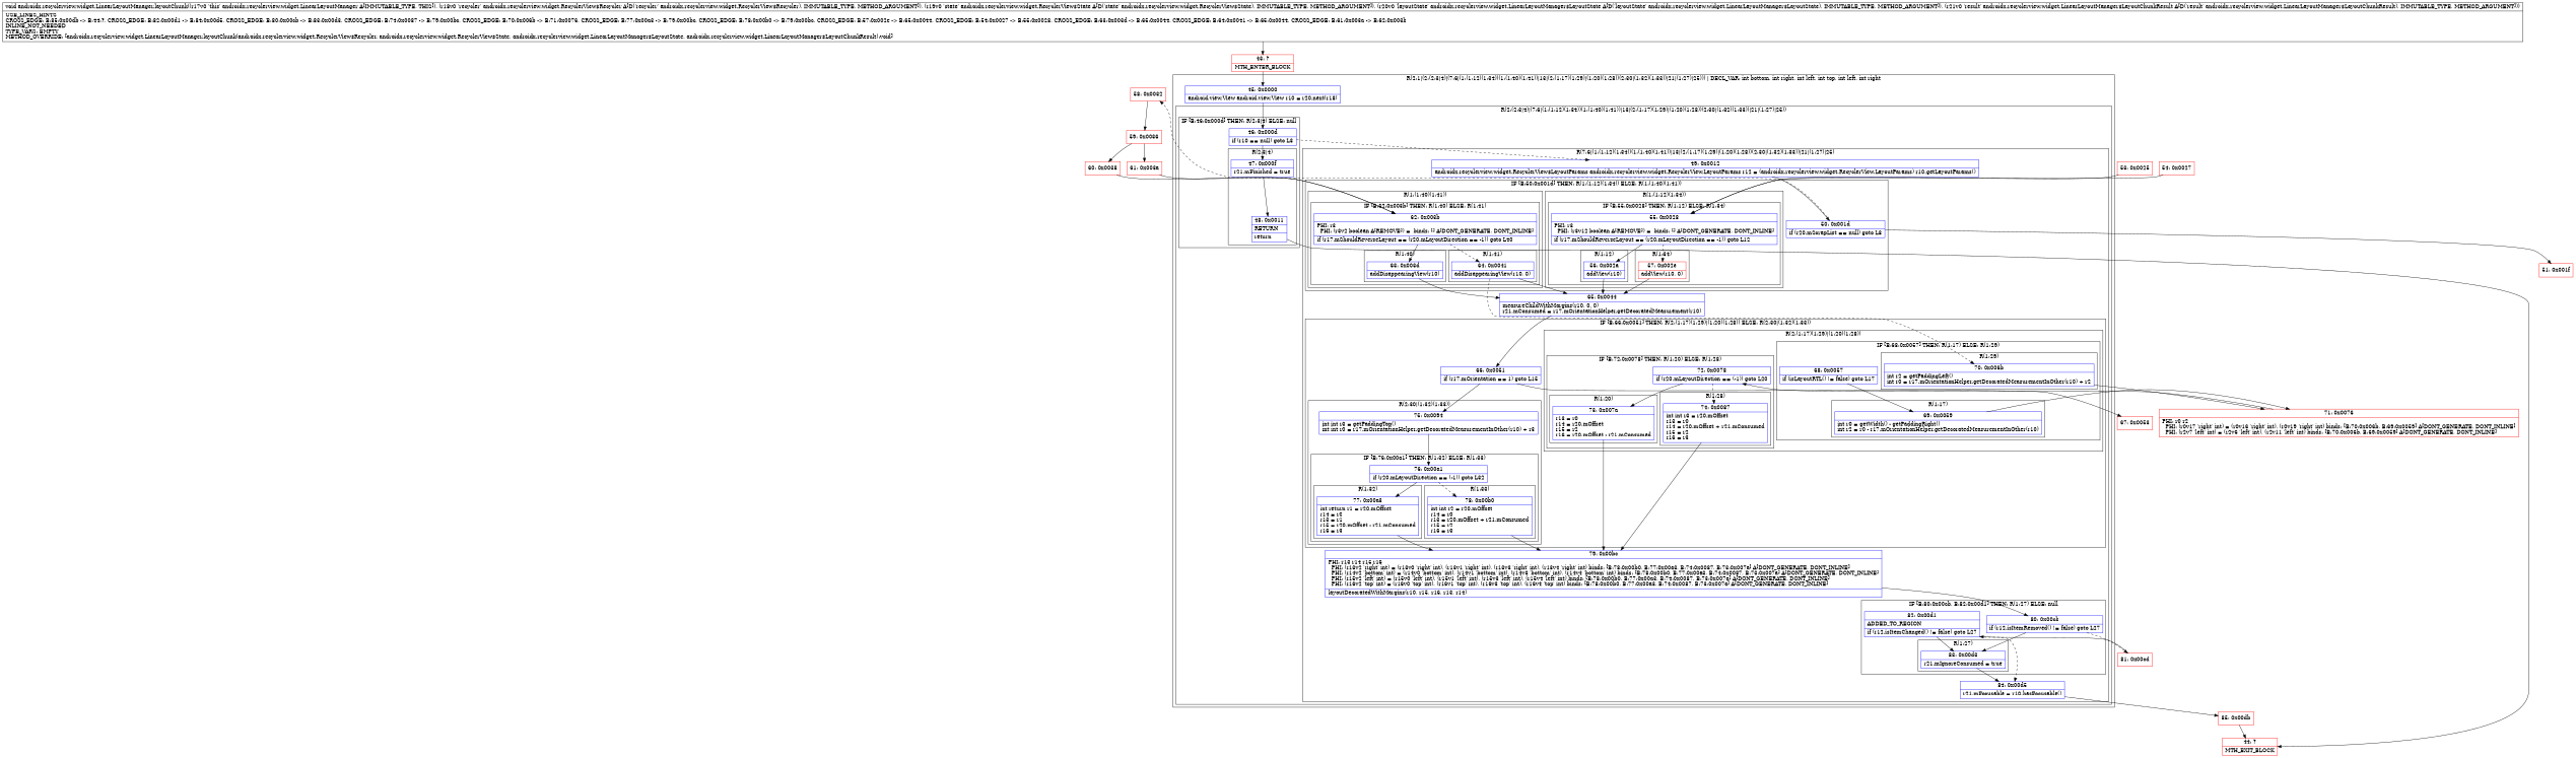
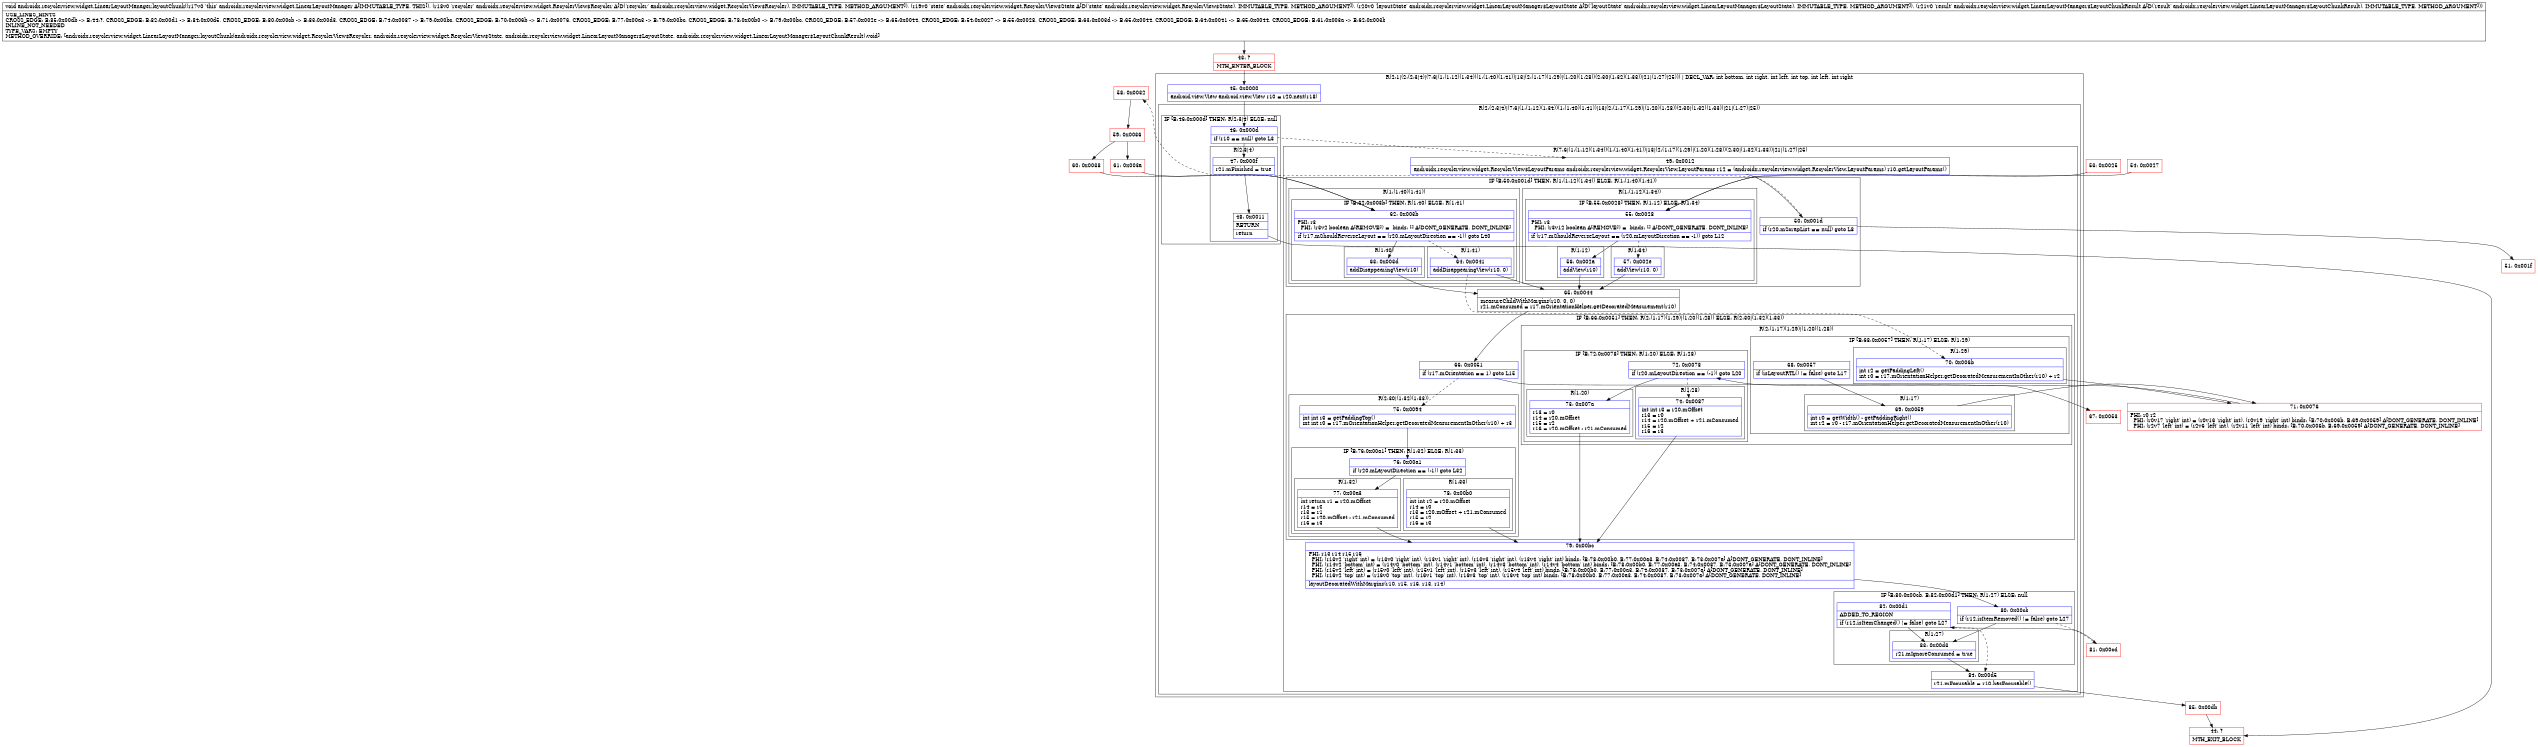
  digraph {
    node [color=blue shape=record]
    n1 [label="{47\:\ 0x000f|r21.mFinished = true\l}"]
    n2 [label="{48\:\ 0x0011|RETURN\l|return\l}"]
    n3 [label="{46\:\ 0x000d|if (r10 == null) goto L3\l}"]
    n4 [label="{56\:\ 0x002a|addView(r10)\l}"]
-   n5 [color=red label="{57\:\ 0x002e|addView(r10, 0)\l}"]
+   n5 [label="{57\:\ 0x002e|addView(r10, 0)\l}"]
    n6 [label="{55\:\ 0x0028|PHI: r3 \l  PHI: (r3v12 boolean A[REMOVE]) =  binds: [] A[DONT_GENERATE, DONT_INLINE]\l|if (r17.mShouldReverseLayout == (r20.mLayoutDirection == \-1)) goto L12\l}"]
    n7 [label="{63\:\ 0x003d|addDisappearingView(r10)\l}"]
    n8 [label="{64\:\ 0x0041|addDisappearingView(r10, 0)\l}"]
    n9 [label="{62\:\ 0x003b|PHI: r3 \l  PHI: (r3v2 boolean A[REMOVE]) =  binds: [] A[DONT_GENERATE, DONT_INLINE]\l|if (r17.mShouldReverseLayout == (r20.mLayoutDirection == \-1)) goto L40\l}"]
    n10 [label="{50\:\ 0x001d|if (r20.mScrapList == null) goto L8\l}"]
    n11 [label="{69\:\ 0x0059|int r0 = getWidth() \- getPaddingRight()\lint r2 = r0 \- r17.mOrientationHelper.getDecoratedMeasurementInOther(r10)\l}"]
    n12 [label="{70\:\ 0x006b|int r2 = getPaddingLeft()\lint r0 = r17.mOrientationHelper.getDecoratedMeasurementInOther(r10) + r2\l}"]
    n13 [label="{68\:\ 0x0057|if (isLayoutRTL() != false) goto L17\l}"]
    n14 [label="{73\:\ 0x007a|r13 = r0\lr14 = r20.mOffset\lr15 = r2\lr16 = r20.mOffset \- r21.mConsumed\l}"]
    n15 [label="{74\:\ 0x0087|int int r3 = r20.mOffset\lr13 = r0\lr14 = r20.mOffset + r21.mConsumed\lr15 = r2\lr16 = r3\l}"]
    n16 [label="{72\:\ 0x0078|if (r20.mLayoutDirection == (\-1)) goto L20\l}"]
    n17 [label="{77\:\ 0x00a3|int return r1 = r20.mOffset\lr14 = r0\lr13 = r1\lr15 = r20.mOffset \- r21.mConsumed\lr16 = r3\l}"]
    n18 [label="{78\:\ 0x00b0|int int r2 = r20.mOffset\lr14 = r0\lr13 = r20.mOffset + r21.mConsumed\lr15 = r2\lr16 = r3\l}"]
    n19 [label="{76\:\ 0x00a1|if (r20.mLayoutDirection == (\-1)) goto L32\l}"]
    n20 [label="{75\:\ 0x0094|int int r3 = getPaddingTop()\lint int r0 = r17.mOrientationHelper.getDecoratedMeasurementInOther(r10) + r3\l}"]
    n21 [label="{66\:\ 0x0051|if (r17.mOrientation == 1) goto L15\l}"]
    n22 [label="{83\:\ 0x00d3|r21.mIgnoreConsumed = true\l}"]
    n23 [label="{80\:\ 0x00cb|if (r12.isItemRemoved() != false) goto L27\l}"]
    n24 [label="{82\:\ 0x00d1|ADDED_TO_REGION\l|if (r12.isItemChanged() != false) goto L27\l}"]
    n25 [label="{49\:\ 0x0012|androidx.recyclerview.widget.RecyclerView$LayoutParams androidx.recyclerview.widget.RecyclerView.LayoutParams r12 = (androidx.recyclerview.widget.RecyclerView.LayoutParams) r10.getLayoutParams()\l}"]
    n26 [label="{65\:\ 0x0044|measureChildWithMargins(r10, 0, 0)\lr21.mConsumed = r17.mOrientationHelper.getDecoratedMeasurement(r10)\l}"]
    n27 [label="{79\:\ 0x00bc|PHI: r13 r14 r15 r16 \l  PHI: (r13v2 'right' int) = (r13v0 'right' int), (r13v1 'right' int), (r13v3 'right' int), (r13v4 'right' int) binds: [B:78:0x00b0, B:77:0x00a3, B:74:0x0087, B:73:0x007a] A[DONT_GENERATE, DONT_INLINE]\l  PHI: (r14v2 'bottom' int) = (r14v0 'bottom' int), (r14v1 'bottom' int), (r14v3 'bottom' int), (r14v4 'bottom' int) binds: [B:78:0x00b0, B:77:0x00a3, B:74:0x0087, B:73:0x007a] A[DONT_GENERATE, DONT_INLINE]\l  PHI: (r15v2 'left' int) = (r15v0 'left' int), (r15v1 'left' int), (r15v3 'left' int), (r15v4 'left' int) binds: [B:78:0x00b0, B:77:0x00a3, B:74:0x0087, B:73:0x007a] A[DONT_GENERATE, DONT_INLINE]\l  PHI: (r16v2 'top' int) = (r16v0 'top' int), (r16v1 'top' int), (r16v3 'top' int), (r16v4 'top' int) binds: [B:78:0x00b0, B:77:0x00a3, B:74:0x0087, B:73:0x007a] A[DONT_GENERATE, DONT_INLINE]\l|layoutDecoratedWithMargins(r10, r15, r16, r13, r14)\l}"]
    n28 [label="{84\:\ 0x00d5|r21.mFocusable = r10.hasFocusable()\l}"]
    n29 [label="{45\:\ 0x0000|android.view.View android.view.View r10 = r20.next(r18)\l}"]
    n30 [color=red label="{44\:\ ?|MTH_EXIT_BLOCK\l}"]
    n31 [color=red label="{51\:\ 0x001f}"]
    n32 [color=red label="{58\:\ 0x0032}"]
    n33 [color=red label="{71\:\ 0x0076|PHI: r0 r2 \l  PHI: (r0v17 'right' int) = (r0v16 'right' int), (r0v19 'right' int) binds: [B:70:0x006b, B:69:0x0059] A[DONT_GENERATE, DONT_INLINE]\l  PHI: (r2v7 'left' int) = (r2v6 'left' int), (r2v11 'left' int) binds: [B:70:0x006b, B:69:0x0059] A[DONT_GENERATE, DONT_INLINE]\l}"]
    n34 [color=red label="{67\:\ 0x0053}"]
    n35 [color=red label="{81\:\ 0x00cd}"]
    n36 [color=red label="{85\:\ 0x00db}"]
    n37 [color=red label="{59\:\ 0x0036}"]
    n38 [color=red label="{43\:\ ?|MTH_ENTER_BLOCK\l}"]
    n39 [color=red label="{53\:\ 0x0025}"]
    n40 [color=red label="{54\:\ 0x0027}"]
    n41 [color=red label="{60\:\ 0x0038}"]
    n42 [color=red label="{61\:\ 0x003a}"]
    n43 [label="{void androidx.recyclerview.widget.LinearLayoutManager.layoutChunk((r17v0 'this' androidx.recyclerview.widget.LinearLayoutManager A[IMMUTABLE_TYPE, THIS]), (r18v0 'recycler' androidx.recyclerview.widget.RecyclerView$Recycler A[D('recycler' androidx.recyclerview.widget.RecyclerView$Recycler), IMMUTABLE_TYPE, METHOD_ARGUMENT]), (r19v0 'state' androidx.recyclerview.widget.RecyclerView$State A[D('state' androidx.recyclerview.widget.RecyclerView$State), IMMUTABLE_TYPE, METHOD_ARGUMENT]), (r20v0 'layoutState' androidx.recyclerview.widget.LinearLayoutManager$LayoutState A[D('layoutState' androidx.recyclerview.widget.LinearLayoutManager$LayoutState), IMMUTABLE_TYPE, METHOD_ARGUMENT]), (r21v0 'result' androidx.recyclerview.widget.LinearLayoutManager$LayoutChunkResult A[D('result' androidx.recyclerview.widget.LinearLayoutManager$LayoutChunkResult), IMMUTABLE_TYPE, METHOD_ARGUMENT]))  | USE_LINES_HINTS\lCROSS_EDGE: B:85:0x00db \-\> B:44:?, CROSS_EDGE: B:82:0x00d1 \-\> B:84:0x00d5, CROSS_EDGE: B:80:0x00cb \-\> B:83:0x00d3, CROSS_EDGE: B:74:0x0087 \-\> B:79:0x00bc, CROSS_EDGE: B:70:0x006b \-\> B:71:0x0076, CROSS_EDGE: B:77:0x00a3 \-\> B:79:0x00bc, CROSS_EDGE: B:78:0x00b0 \-\> B:79:0x00bc, CROSS_EDGE: B:57:0x002e \-\> B:65:0x0044, CROSS_EDGE: B:54:0x0027 \-\> B:55:0x0028, CROSS_EDGE: B:63:0x003d \-\> B:65:0x0044, CROSS_EDGE: B:64:0x0041 \-\> B:65:0x0044, CROSS_EDGE: B:61:0x003a \-\> B:62:0x003b\lINLINE_NOT_NEEDED\lTYPE_VARS: EMPTY\lMETHOD_OVERRIDE: [androidx.recyclerview.widget.LinearLayoutManager.layoutChunk(androidx.recyclerview.widget.RecyclerView$Recycler, androidx.recyclerview.widget.RecyclerView$State, androidx.recyclerview.widget.LinearLayoutManager$LayoutState, androidx.recyclerview.widget.LinearLayoutManager$LayoutChunkResult):void]\l}" color=""]
    subgraph cluster_1 {
      label="R(2:1|(2:(2:3|4)|(7:6|(1:(1:12)(1:34))(1:(1:40)(1:41))|13|(2:(1:17)(1:29)|(1:20)(1:28))(2:30|(1:32)(1:33))|21|(1:27)|25))) | DECL_VAR: int bottom, int right, int left, int top, int left, int right\l"
      n29
      subgraph cluster_2 {
        label="R(2:(2:3|4)|(7:6|(1:(1:12)(1:34))(1:(1:40)(1:41))|13|(2:(1:17)(1:29)|(1:20)(1:28))(2:30|(1:32)(1:33))|21|(1:27)|25))"
        subgraph cluster_3 {
          label="IF [B:46:0x000d] THEN: R(2:3|4) ELSE: null"
          n3
          subgraph cluster_4 {
            label="R(2:3|4)"
            n1
            n2
          }
        }
        subgraph cluster_5 {
          label="R(7:6|(1:(1:12)(1:34))(1:(1:40)(1:41))|13|(2:(1:17)(1:29)|(1:20)(1:28))(2:30|(1:32)(1:33))|21|(1:27)|25)"
          n25
          n26
          n27
          n28
          subgraph cluster_6 {
            label="IF [B:50:0x001d] THEN: R(1:(1:12)(1:34)) ELSE: R(1:(1:40)(1:41))"
            n10
            subgraph cluster_7 {
              label="R(1:(1:12)(1:34))"
              subgraph cluster_8 {
                label="IF [B:55:0x0028] THEN: R(1:12) ELSE: R(1:34)"
                n6
                subgraph cluster_9 {
                  label="R(1:12)"
                  n4
                }
                subgraph cluster_10 {
                  label="R(1:34)"
                  n5
                }
              }
            }
            subgraph cluster_11 {
              label="R(1:(1:40)(1:41))"
              subgraph cluster_12 {
                label="IF [B:62:0x003b] THEN: R(1:40) ELSE: R(1:41)"
                n9
                subgraph cluster_13 {
                  label="R(1:40)"
                  n7
                }
                subgraph cluster_14 {
                  label="R(1:41)"
                  n8
                }
              }
            }
          }
          subgraph cluster_15 {
            label="IF [B:66:0x0051] THEN: R(2:(1:17)(1:29)|(1:20)(1:28)) ELSE: R(2:30|(1:32)(1:33))"
            n21
            subgraph cluster_16 {
              label="R(2:(1:17)(1:29)|(1:20)(1:28))"
              subgraph cluster_17 {
                label="IF [B:68:0x0057] THEN: R(1:17) ELSE: R(1:29)"
                n13
                subgraph cluster_18 {
                  label="R(1:17)"
                  n11
                }
                subgraph cluster_19 {
                  label="R(1:29)"
                  n12
                }
              }
              subgraph cluster_20 {
                label="IF [B:72:0x0078] THEN: R(1:20) ELSE: R(1:28)"
                n16
                subgraph cluster_21 {
                  label="R(1:20)"
                  n14
                }
                subgraph cluster_22 {
                  label="R(1:28)"
                  n15
                }
              }
            }
            subgraph cluster_23 {
              label="R(2:30|(1:32)(1:33))"
              n20
              subgraph cluster_24 {
                label="IF [B:76:0x00a1] THEN: R(1:32) ELSE: R(1:33)"
                n19
                subgraph cluster_25 {
                  label="R(1:32)"
                  n17
                }
                subgraph cluster_26 {
                  label="R(1:33)"
                  n18
                }
              }
            }
          }
          subgraph cluster_27 {
            label="IF [B:80:0x00cb, B:82:0x00d1] THEN: R(1:27) ELSE: null"
            n23
            n24
            subgraph cluster_28 {
              label="R(1:27)"
              n22
            }
          }
        }
      }
    }
    n1 -> n2
    n2 -> n30
    n3 -> n1
    n3 -> n25 [style=dashed]
    n4 -> n26
    n5 -> n26
    n6 -> n4
    n6 -> n5 [style=dashed]
    n7 -> n26
    n8 -> n12 [style=dashed]
    n8 -> n26
    n9 -> n7
    n9 -> n8 [style=dashed]
    n10 -> n31
    n10 -> n32 [style=dashed]
    n11 -> n33
    n12 -> n33
    n13 -> n11
    n14 -> n27
    n15 -> n27
    n16 -> n14
    n16 -> n15 [style=dashed]
    n17 -> n27
    n18 -> n27
    n19 -> n17
-   n19 -> n18 [style=dashed]
    n20 -> n19
-   n21 -> n20 [style=solid]
+   n21 -> n20 [style=dashed]
    n21 -> n34
    n22 -> n28
    n23 -> n22
    n23 -> n35 [style=dashed]
    n24 -> n22
    n24 -> n28 [style=dashed]
    n25 -> n10
    n26 -> n21
    n27 -> n23
    n28 -> n36
    n29 -> n3
    n32 -> n37
    n33 -> n16
    n35 -> n24
    n36 -> n30
    n37 -> n41
    n37 -> n42
    n38 -> n29
    n39 -> n6
    n40 -> n6
    n41 -> n9
    n42 -> n9
    n43 -> n38
  }
